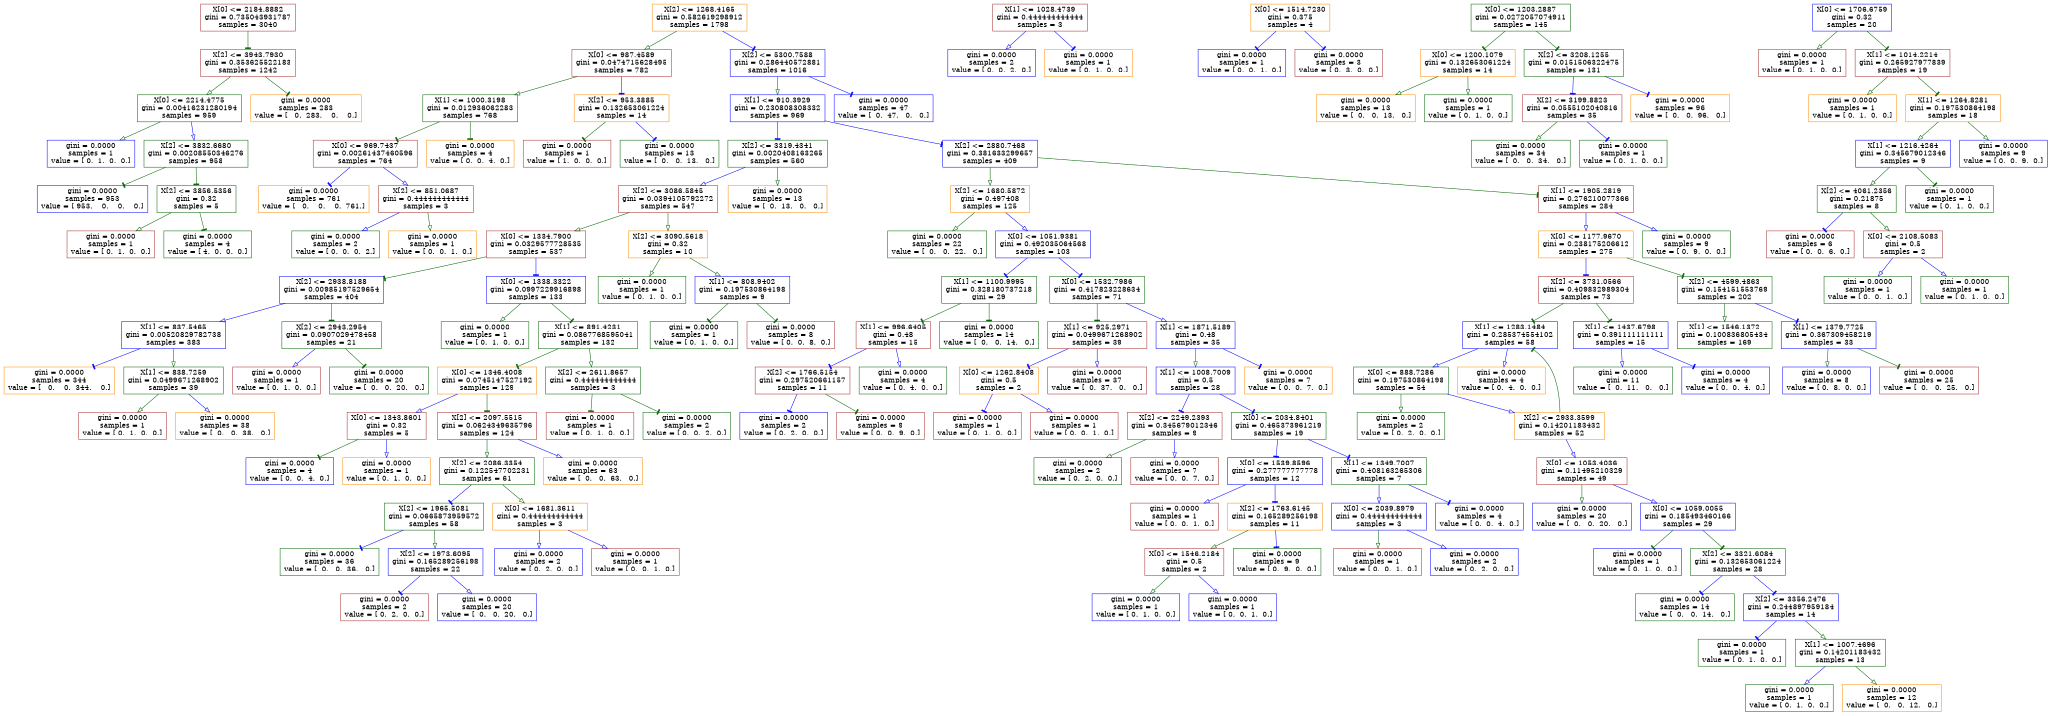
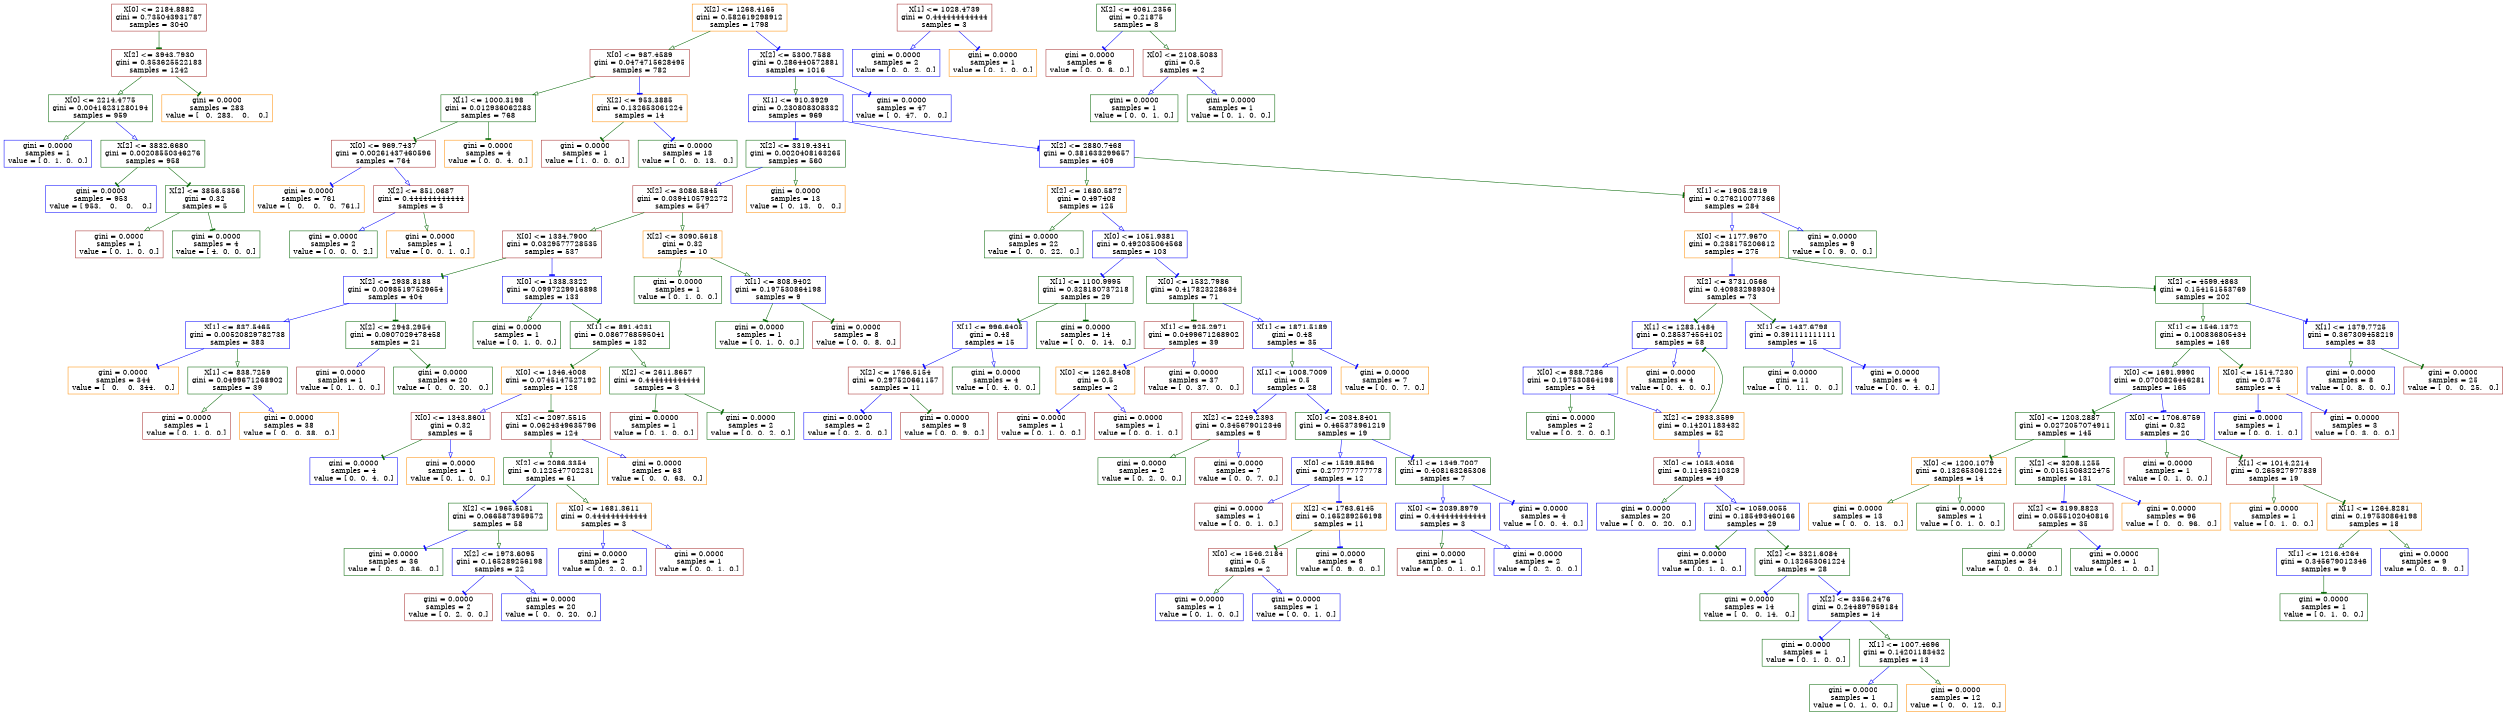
  digraph {
    node [color=darkgreen shape=box]
    edge [arrowhead=onormal color=darkgreen]
    n1 [color=brown label="X[0] <= 2184.8882\ngini = 0.735043931787\nsamples = 3040"]
    n2 [color=brown label="X[2] <= 3943.7930\ngini = 0.353625522183\nsamples = 1242"]
    n3 [color=darkorange label="X[2] <= 1268.4165\ngini = 0.582619298912\nsamples = 1798"]
    n4 [color=brown label="X[0] <= 987.4589\ngini = 0.0474715628495\nsamples = 782"]
    n5 [color=blue label="X[2] <= 5300.7588\ngini = 0.286440572881\nsamples = 1016"]
    n6 [label="X[0] <= 2214.4775\ngini = 0.00416231280194\nsamples = 959"]
    n7 [color=darkorange label="gini = 0.0000\nsamples = 283\nvalue = [   0.  283.    0.    0.]"]
    n8 [label="X[1] <= 1000.3198\ngini = 0.012936062283\nsamples = 768"]
    n9 [color=darkorange label="X[2] <= 953.3885\ngini = 0.132653061224\nsamples = 14"]
    n10 [color=blue label="X[1] <= 910.3929\ngini = 0.230808308332\nsamples = 969"]
    n11 [color=blue label="gini = 0.0000\nsamples = 47\nvalue = [  0.  47.   0.   0.]"]
    n12 [color=brown label="X[0] <= 969.7437\ngini = 0.00261437460596\nsamples = 764"]
    n13 [color=darkorange label="gini = 0.0000\nsamples = 4\nvalue = [ 0.  0.  4.  0.]"]
    n14 [color=brown label="gini = 0.0000\nsamples = 1\nvalue = [ 1.  0.  0.  0.]"]
    n15 [label="gini = 0.0000\nsamples = 13\nvalue = [  0.   0.  13.   0.]"]
    n16 [color=darkorange label="gini = 0.0000\nsamples = 761\nvalue = [   0.    0.    0.  761.]"]
    n17 [color=brown label="X[2] <= 851.0687\ngini = 0.444444444444\nsamples = 3"]
    n18 [label="gini = 0.0000\nsamples = 2\nvalue = [ 0.  0.  0.  2.]"]
    n19 [color=darkorange label="gini = 0.0000\nsamples = 1\nvalue = [ 0.  0.  1.  0.]"]
    n20 [label="X[2] <= 3319.4341\ngini = 0.0020408163265\nsamples = 560"]
    n21 [color=blue label="X[2] <= 2880.7468\ngini = 0.381633299657\nsamples = 409"]
    n22 [color=brown label="X[2] <= 3086.5845\ngini = 0.0394105792272\nsamples = 547"]
    n23 [color=darkorange label="gini = 0.0000\nsamples = 13\nvalue = [  0.  13.   0.   0.]"]
    n24 [color=darkorange label="X[2] <= 1680.5872\ngini = 0.497408\nsamples = 125"]
    n25 [color=brown label="X[1] <= 1905.2819\ngini = 0.276210077366\nsamples = 284"]
    n26 [color=brown label="X[0] <= 1334.7900\ngini = 0.0329577728535\nsamples = 537"]
    n27 [color=darkorange label="X[2] <= 3090.5618\ngini = 0.32\nsamples = 10"]
    n28 [color=blue label="X[2] <= 2938.8188\ngini = 0.00985197529654\nsamples = 404"]
    n29 [color=blue label="X[0] <= 1338.3322\ngini = 0.0997229916898\nsamples = 133"]
    n30 [label="gini = 0.0000\nsamples = 1\nvalue = [ 0.  1.  0.  0.]"]
    n31 [color=blue label="X[1] <= 808.9402\ngini = 0.197530864198\nsamples = 9"]
    n32 [color=blue label="X[1] <= 837.5465\ngini = 0.00520829782738\nsamples = 383"]
    n33 [label="X[2] <= 2943.2954\ngini = 0.0907029478458\nsamples = 21"]
    n34 [label="gini = 0.0000\nsamples = 1\nvalue = [ 0.  1.  0.  0.]"]
    n35 [label="X[1] <= 891.4231\ngini = 0.0867768595041\nsamples = 132"]
    n36 [color=darkorange label="gini = 0.0000\nsamples = 344\nvalue = [   0.    0.  344.    0.]"]
    n37 [label="X[1] <= 838.7259\ngini = 0.0499671268902\nsamples = 39"]
    n38 [color=brown label="gini = 0.0000\nsamples = 1\nvalue = [ 0.  1.  0.  0.]"]
    n39 [label="gini = 0.0000\nsamples = 20\nvalue = [  0.   0.  20.   0.]"]
    n40 [color=brown label="gini = 0.0000\nsamples = 1\nvalue = [ 0.  1.  0.  0.]"]
    n41 [color=darkorange label="gini = 0.0000\nsamples = 38\nvalue = [  0.   0.  38.   0.]"]
    n42 [color=darkorange label="X[0] <= 1346.4008\ngini = 0.0745147527192\nsamples = 129"]
    n43 [label="X[2] <= 2611.8657\ngini = 0.444444444444\nsamples = 3"]
    n44 [color=brown label="X[0] <= 1343.8601\ngini = 0.32\nsamples = 5"]
    n45 [color=brown label="X[2] <= 2097.5515\ngini = 0.0624349635796\nsamples = 124"]
    n46 [color=brown label="gini = 0.0000\nsamples = 1\nvalue = [ 0.  1.  0.  0.]"]
    n47 [label="gini = 0.0000\nsamples = 2\nvalue = [ 0.  0.  2.  0.]"]
    n48 [color=blue label="gini = 0.0000\nsamples = 4\nvalue = [ 0.  0.  4.  0.]"]
    n49 [color=darkorange label="gini = 0.0000\nsamples = 1\nvalue = [ 0.  1.  0.  0.]"]
    n50 [label="X[2] <= 2086.3354\ngini = 0.122547702231\nsamples = 61"]
    n51 [color=darkorange label="gini = 0.0000\nsamples = 63\nvalue = [  0.   0.  63.   0.]"]
    n52 [label="X[2] <= 1965.5081\ngini = 0.0665873959572\nsamples = 58"]
    n53 [color=darkorange label="X[0] <= 1681.3611\ngini = 0.444444444444\nsamples = 3"]
    n54 [label="gini = 0.0000\nsamples = 36\nvalue = [  0.   0.  36.   0.]"]
    n55 [color=blue label="X[2] <= 1973.6095\ngini = 0.165289256198\nsamples = 22"]
    n56 [color=blue label="gini = 0.0000\nsamples = 2\nvalue = [ 0.  2.  0.  0.]"]
    n57 [color=brown label="gini = 0.0000\nsamples = 1\nvalue = [ 0.  0.  1.  0.]"]
    n58 [color=brown label="gini = 0.0000\nsamples = 2\nvalue = [ 0.  2.  0.  0.]"]
    n59 [color=blue label="gini = 0.0000\nsamples = 20\nvalue = [  0.   0.  20.   0.]"]
    n60 [label="gini = 0.0000\nsamples = 1\nvalue = [ 0.  1.  0.  0.]"]
    n61 [color=brown label="gini = 0.0000\nsamples = 8\nvalue = [ 0.  0.  8.  0.]"]
    n62 [label="gini = 0.0000\nsamples = 22\nvalue = [  0.   0.  22.   0.]"]
    n63 [color=blue label="X[0] <= 1051.9381\ngini = 0.492035064568\nsamples = 103"]
    n64 [color=darkorange label="X[0] <= 1177.9670\ngini = 0.238175206612\nsamples = 275"]
    n65 [label="gini = 0.0000\nsamples = 9\nvalue = [ 0.  9.  0.  0.]"]
-   n66 [label="X[1] <= 1100.9995\ngini = 0.328180737218\ngini = 29"]
+   n66 [label="X[1] <= 1100.9995\ngini = 0.328180737218\nsamples = 29"]
    n67 [label="X[0] <= 1532.7986\ngini = 0.417823228634\nsamples = 71"]
-   n68 [color=brown label="X[1] <= 996.6405\ngini = 0.48\nsamples = 15"]
+   n68 [color=blue label="X[1] <= 996.6405\ngini = 0.48\nsamples = 15"]
    n69 [label="gini = 0.0000\nsamples = 14\nvalue = [  0.   0.  14.   0.]"]
    n70 [color=brown label="X[1] <= 925.2971\ngini = 0.0499671268902\nsamples = 39"]
    n71 [color=blue label="X[1] <= 1871.5189\ngini = 0.48\nsamples = 35"]
    n72 [color=brown label="X[2] <= 1766.5154\ngini = 0.297520661157\nsamples = 11"]
    n73 [label="gini = 0.0000\nsamples = 4\nvalue = [ 0.  4.  0.  0.]"]
    n74 [color=blue label="gini = 0.0000\nsamples = 2\nvalue = [ 0.  2.  0.  0.]"]
    n75 [color=brown label="gini = 0.0000\nsamples = 9\nvalue = [ 0.  0.  9.  0.]"]
    n76 [color=darkorange label="X[0] <= 1262.8408\ngini = 0.5\nsamples = 2"]
    n77 [color=brown label="gini = 0.0000\nsamples = 37\nvalue = [  0.  37.   0.   0.]"]
    n78 [color=blue label="X[1] <= 1008.7009\ngini = 0.5\nsamples = 28"]
    n79 [color=darkorange label="gini = 0.0000\nsamples = 7\nvalue = [ 0.  0.  7.  0.]"]
    n80 [color=brown label="gini = 0.0000\nsamples = 1\nvalue = [ 0.  1.  0.  0.]"]
    n81 [color=brown label="gini = 0.0000\nsamples = 1\nvalue = [ 0.  0.  1.  0.]"]
    n82 [color=brown label="X[2] <= 2249.2393\ngini = 0.345679012346\nsamples = 9"]
    n83 [label="X[0] <= 2034.8401\ngini = 0.465373961219\nsamples = 19"]
    n84 [label="gini = 0.0000\nsamples = 2\nvalue = [ 0.  2.  0.  0.]"]
    n85 [color=brown label="gini = 0.0000\nsamples = 7\nvalue = [ 0.  0.  7.  0.]"]
    n86 [color=blue label="X[0] <= 1539.8596\ngini = 0.277777777778\nsamples = 12"]
    n87 [label="X[1] <= 1349.7007\ngini = 0.408163265306\nsamples = 7"]
    n88 [color=brown label="gini = 0.0000\nsamples = 1\nvalue = [ 0.  0.  1.  0.]"]
    n89 [color=darkorange label="X[2] <= 1763.6145\ngini = 0.165289256198\nsamples = 11"]
    n90 [color=blue label="X[0] <= 2039.8979\ngini = 0.444444444444\nsamples = 3"]
    n91 [color=blue label="gini = 0.0000\nsamples = 4\nvalue = [ 0.  0.  4.  0.]"]
    n92 [color=brown label="X[0] <= 1546.2184\ngini = 0.5\nsamples = 2"]
    n93 [label="gini = 0.0000\nsamples = 9\nvalue = [ 0.  9.  0.  0.]"]
    n94 [color=blue label="gini = 0.0000\nsamples = 1\nvalue = [ 0.  1.  0.  0.]"]
    n95 [color=blue label="gini = 0.0000\nsamples = 1\nvalue = [ 0.  0.  1.  0.]"]
    n96 [color=brown label="gini = 0.0000\nsamples = 1\nvalue = [ 0.  0.  1.  0.]"]
    n97 [color=blue label="gini = 0.0000\nsamples = 2\nvalue = [ 0.  2.  0.  0.]"]
    n98 [color=brown label="X[2] <= 3731.0566\ngini = 0.409832989304\nsamples = 73"]
    n99 [label="X[2] <= 4599.4863\ngini = 0.154151553769\nsamples = 202"]
    n100 [color=blue label="X[1] <= 1283.1484\ngini = 0.285374554102\nsamples = 58"]
    n101 [color=blue label="X[1] <= 1437.6798\ngini = 0.391111111111\nsamples = 15"]
    n102 [label="X[1] <= 1546.1372\ngini = 0.100836805434\nsamples = 169"]
    n103 [color=blue label="X[1] <= 1379.7725\ngini = 0.367309458219\nsamples = 33"]
-   n104 [label="X[0] <= 888.7286\ngini = 0.197530864198\nsamples = 54"]
+   n104 [color=blue label="X[0] <= 888.7286\ngini = 0.197530864198\nsamples = 54"]
    n105 [color=darkorange label="gini = 0.0000\nsamples = 4\nvalue = [ 0.  4.  0.  0.]"]
    n106 [label="gini = 0.0000\ngini = 11\nvalue = [  0.  11.   0.   0.]"]
    n107 [color=blue label="gini = 0.0000\nsamples = 4\nvalue = [ 0.  0.  4.  0.]"]
    n108 [label="gini = 0.0000\nsamples = 2\nvalue = [ 0.  2.  0.  0.]"]
    n109 [color=darkorange label="X[2] <= 2933.3599\ngini = 0.14201183432\nsamples = 52"]
    n110 [color=brown label="X[0] <= 1053.4036\ngini = 0.11495210329\nsamples = 49"]
    n111 [color=brown label="X[1] <= 1028.4739\ngini = 0.444444444444\nsamples = 3"]
    n112 [color=blue label="gini = 0.0000\nsamples = 2\nvalue = [ 0.  0.  2.  0.]"]
    n113 [color=darkorange label="gini = 0.0000\nsamples = 1\nvalue = [ 0.  1.  0.  0.]"]
    n114 [color=blue label="gini = 0.0000\nsamples = 20\nvalue = [  0.   0.  20.   0.]"]
    n115 [color=blue label="X[0] <= 1059.0055\ngini = 0.185493460166\nsamples = 29"]
    n116 [color=blue label="gini = 0.0000\nsamples = 1\nvalue = [ 0.  1.  0.  0.]"]
    n117 [label="X[2] <= 3321.6084\ngini = 0.132653061224\nsamples = 28"]
    n118 [label="gini = 0.0000\nsamples = 14\nvalue = [  0.   0.  14.   0.]"]
    n119 [color=blue label="X[2] <= 3356.2476\ngini = 0.244897959184\nsamples = 14"]
    n120 [label="gini = 0.0000\nsamples = 1\nvalue = [ 0.  1.  0.  0.]"]
    n121 [label="X[1] <= 1007.4696\ngini = 0.14201183432\nsamples = 13"]
    n122 [label="gini = 0.0000\nsamples = 1\nvalue = [ 0.  1.  0.  0.]"]
    n123 [color=darkorange label="gini = 0.0000\nsamples = 12\nvalue = [  0.   0.  12.   0.]"]
+   n124 [color=blue label="X[0] <= 1691.9990\ngini = 0.0700826446281\nsamples = 165"]
    n125 [color=darkorange label="X[0] <= 1514.7230\ngini = 0.375\nsamples = 4"]
    n126 [color=blue label="gini = 0.0000\nsamples = 8\nvalue = [ 0.  8.  0.  0.]"]
    n127 [color=brown label="gini = 0.0000\nsamples = 25\nvalue = [  0.   0.  25.   0.]"]
    n128 [label="X[0] <= 1203.2887\ngini = 0.0272057074911\nsamples = 145"]
    n129 [color=blue label="X[0] <= 1706.6759\ngini = 0.32\nsamples = 20"]
    n130 [color=blue label="gini = 0.0000\nsamples = 1\nvalue = [ 0.  0.  1.  0.]"]
    n131 [color=brown label="gini = 0.0000\nsamples = 3\nvalue = [ 0.  3.  0.  0.]"]
    n132 [color=darkorange label="X[0] <= 1200.1079\ngini = 0.132653061224\nsamples = 14"]
    n133 [label="X[2] <= 3208.1255\ngini = 0.0151506322475\nsamples = 131"]
    n134 [color=brown label="gini = 0.0000\nsamples = 1\nvalue = [ 0.  1.  0.  0.]"]
    n135 [color=brown label="X[1] <= 1014.2214\ngini = 0.265927977839\nsamples = 19"]
    n136 [color=darkorange label="gini = 0.0000\nsamples = 13\nvalue = [  0.   0.  13.   0.]"]
    n137 [label="gini = 0.0000\nsamples = 1\nvalue = [ 0.  1.  0.  0.]"]
    n138 [color=brown label="X[2] <= 3199.8823\ngini = 0.0555102040816\nsamples = 35"]
    n139 [color=darkorange label="gini = 0.0000\nsamples = 96\nvalue = [  0.   0.  96.   0.]"]
    n140 [label="gini = 0.0000\nsamples = 34\nvalue = [  0.   0.  34.   0.]"]
    n141 [label="gini = 0.0000\nsamples = 1\nvalue = [ 0.  1.  0.  0.]"]
    n142 [color=darkorange label="gini = 0.0000\nsamples = 1\nvalue = [ 0.  1.  0.  0.]"]
    n143 [color=darkorange label="X[1] <= 1264.8281\ngini = 0.197530864198\nsamples = 18"]
    n144 [color=blue label="X[1] <= 1216.4264\ngini = 0.345679012346\nsamples = 9"]
    n145 [color=blue label="gini = 0.0000\nsamples = 9\nvalue = [ 0.  0.  9.  0.]"]
    n146 [label="X[2] <= 4061.2356\ngini = 0.21875\nsamples = 8"]
    n147 [label="gini = 0.0000\nsamples = 1\nvalue = [ 0.  1.  0.  0.]"]
    n148 [color=brown label="gini = 0.0000\nsamples = 6\nvalue = [ 0.  0.  6.  0.]"]
    n149 [color=brown label="X[0] <= 2108.5083\ngini = 0.5\nsamples = 2"]
    n150 [label="gini = 0.0000\nsamples = 1\nvalue = [ 0.  0.  1.  0.]"]
    n151 [label="gini = 0.0000\nsamples = 1\nvalue = [ 0.  1.  0.  0.]"]
    n152 [color=blue label="gini = 0.0000\nsamples = 1\nvalue = [ 0.  1.  0.  0.]"]
    n153 [label="X[2] <= 3832.6680\ngini = 0.00208550346276\nsamples = 958"]
    n154 [color=blue label="gini = 0.0000\nsamples = 953\nvalue = [ 953.    0.    0.    0.]"]
    n155 [label="X[2] <= 3856.5356\ngini = 0.32\nsamples = 5"]
    n156 [color=brown label="gini = 0.0000\nsamples = 1\nvalue = [ 0.  1.  0.  0.]"]
    n157 [label="gini = 0.0000\nsamples = 4\nvalue = [ 4.  0.  0.  0.]"]
    n1 -> n2 [arrowhead=tee]
    n2 -> n6
    n2 -> n7 [arrowhead=tee]
    n3 -> n4
    n3 -> n5 [arrowhead=tee color=blue]
    n4 -> n8
    n4 -> n9 [arrowhead=tee color=blue]
    n5 -> n10
    n5 -> n11 [arrowhead=tee color=blue]
    n6 -> n152
    n6 -> n153 [color=blue]
    n8 -> n12 [arrowhead=tee]
    n8 -> n13 [arrowhead=tee]
    n9 -> n14 [arrowhead=tee]
    n9 -> n15 [arrowhead=tee color=blue]
    n10 -> n20 [arrowhead=tee color=blue]
    n10 -> n21 [arrowhead=tee color=blue]
    n12 -> n16 [arrowhead=tee color=blue]
    n12 -> n17 [color=blue]
    n17 -> n18 [color=blue]
    n17 -> n19
    n20 -> n22 [color=blue]
    n20 -> n23
    n21 -> n24
    n21 -> n25 [arrowhead=tee]
    n22 -> n26
    n22 -> n27
    n24 -> n62
    n24 -> n63 [color=blue]
    n25 -> n64 [color=blue]
    n25 -> n65 [color=blue]
    n26 -> n28 [arrowhead=tee]
    n26 -> n29 [arrowhead=tee color=blue]
    n27 -> n30
    n27 -> n31
    n28 -> n32 [color=blue]
    n28 -> n33 [arrowhead=tee]
    n29 -> n34
    n29 -> n35 [arrowhead=tee]
    n31 -> n60 [arrowhead=tee]
    n31 -> n61 [arrowhead=tee]
    n32 -> n36 [arrowhead=tee color=blue]
    n32 -> n37
    n33 -> n38 [color=blue]
    n33 -> n39 [arrowhead=tee]
    n35 -> n42 [arrowhead=tee]
    n35 -> n43
    n37 -> n40
    n37 -> n41 [color=blue]
    n42 -> n44 [color=blue]
    n42 -> n45 [arrowhead=tee]
    n43 -> n46 [arrowhead=tee]
    n43 -> n47 [arrowhead=tee]
    n44 -> n48 [arrowhead=tee]
    n44 -> n49 [color=blue]
    n45 -> n50
    n45 -> n51 [color=blue]
    n50 -> n52 [arrowhead=tee color=blue]
    n50 -> n53
    n52 -> n54 [arrowhead=tee color=blue]
    n52 -> n55
    n53 -> n56 [color=blue]
    n53 -> n57 [color=blue]
    n55 -> n58 [arrowhead=tee color=blue]
    n55 -> n59 [color=blue]
    n63 -> n66 [arrowhead=tee color=blue]
    n63 -> n67 [arrowhead=tee color=blue]
    n64 -> n98 [arrowhead=tee color=blue]
    n64 -> n99 [arrowhead=tee]
    n66 -> n68 [arrowhead=tee]
    n66 -> n69 [arrowhead=tee]
    n67 -> n70 [arrowhead=tee]
    n67 -> n71 [color=blue]
    n68 -> n72 [arrowhead=tee color=blue]
    n68 -> n73 [color=blue]
    n70 -> n76 [arrowhead=tee color=blue]
    n70 -> n77 [color=blue]
    n71 -> n78
    n71 -> n79 [arrowhead=tee color=blue]
    n72 -> n74 [arrowhead=tee color=blue]
    n72 -> n75 [arrowhead=tee]
    n76 -> n80 [arrowhead=tee color=blue]
    n76 -> n81 [color=blue]
    n78 -> n82 [arrowhead=tee color=blue]
    n78 -> n83 [arrowhead=tee color=blue]
    n82 -> n84
    n82 -> n85 [color=blue]
-   n83 -> n86 [arrowhead=tee color=blue]
+   n83 -> n86 [color=blue]
    n83 -> n87 [arrowhead=tee color=blue]
    n86 -> n88 [color=blue]
    n86 -> n89 [arrowhead=tee color=blue]
    n87 -> n90 [color=blue]
    n87 -> n91 [arrowhead=tee color=blue]
-   n89 -> n92
+   n89 -> n92 [arrowhead=tee]
    n89 -> n93 [arrowhead=tee color=blue]
    n90 -> n96
    n90 -> n97 [color=blue]
    n92 -> n94
    n92 -> n95 [color=blue]
    n98 -> n100 [arrowhead=tee]
    n98 -> n101 [arrowhead=tee]
    n99 -> n102
    n99 -> n103 [arrowhead=tee color=blue]
    n100 -> n104 [color=blue]
    n100 -> n105 [color=blue]
    n101 -> n106 [color=blue]
    n101 -> n107 [arrowhead=tee color=blue]
+   n102 -> n124
+   n102 -> n125 [arrowhead=tee]
    n103 -> n126
    n103 -> n127 [arrowhead=tee]
    n104 -> n108
    n104 -> n109 [color=blue]
    n109 -> n100 [arrowhead=tee]
    n109 -> n110 [color=blue]
    n110 -> n114
    n110 -> n115 [color=blue]
    n111 -> n112 [color=blue]
    n111 -> n113 [arrowhead=tee color=blue]
    n115 -> n116 [arrowhead=tee]
    n115 -> n117 [arrowhead=tee]
    n117 -> n118 [arrowhead=tee color=blue]
    n117 -> n119 [arrowhead=tee color=blue]
    n119 -> n120 [arrowhead=tee color=blue]
    n119 -> n121
    n121 -> n122 [color=blue]
    n121 -> n123
+   n124 -> n128 [arrowhead=tee]
+   n124 -> n129 [arrowhead=tee color=blue]
    n125 -> n130 [arrowhead=tee color=blue]
    n125 -> n131 [arrowhead=tee color=blue]
    n128 -> n132 [arrowhead=tee]
    n128 -> n133 [arrowhead=tee]
    n129 -> n134
    n129 -> n135 [arrowhead=tee]
    n132 -> n136
    n132 -> n137
    n133 -> n138 [arrowhead=tee color=blue]
    n133 -> n139 [arrowhead=tee color=blue]
    n135 -> n142
    n135 -> n143 [arrowhead=tee]
    n138 -> n140
    n138 -> n141 [arrowhead=tee color=blue]
    n143 -> n144
    n143 -> n145
-   n144 -> n146
    n144 -> n147 [arrowhead=tee]
    n146 -> n148 [arrowhead=tee color=blue]
    n146 -> n149
    n149 -> n150 [color=blue]
    n149 -> n151 [color=blue]
    n153 -> n154 [arrowhead=tee]
    n153 -> n155 [arrowhead=tee]
    n155 -> n156
    n155 -> n157 [arrowhead=tee]
  }
